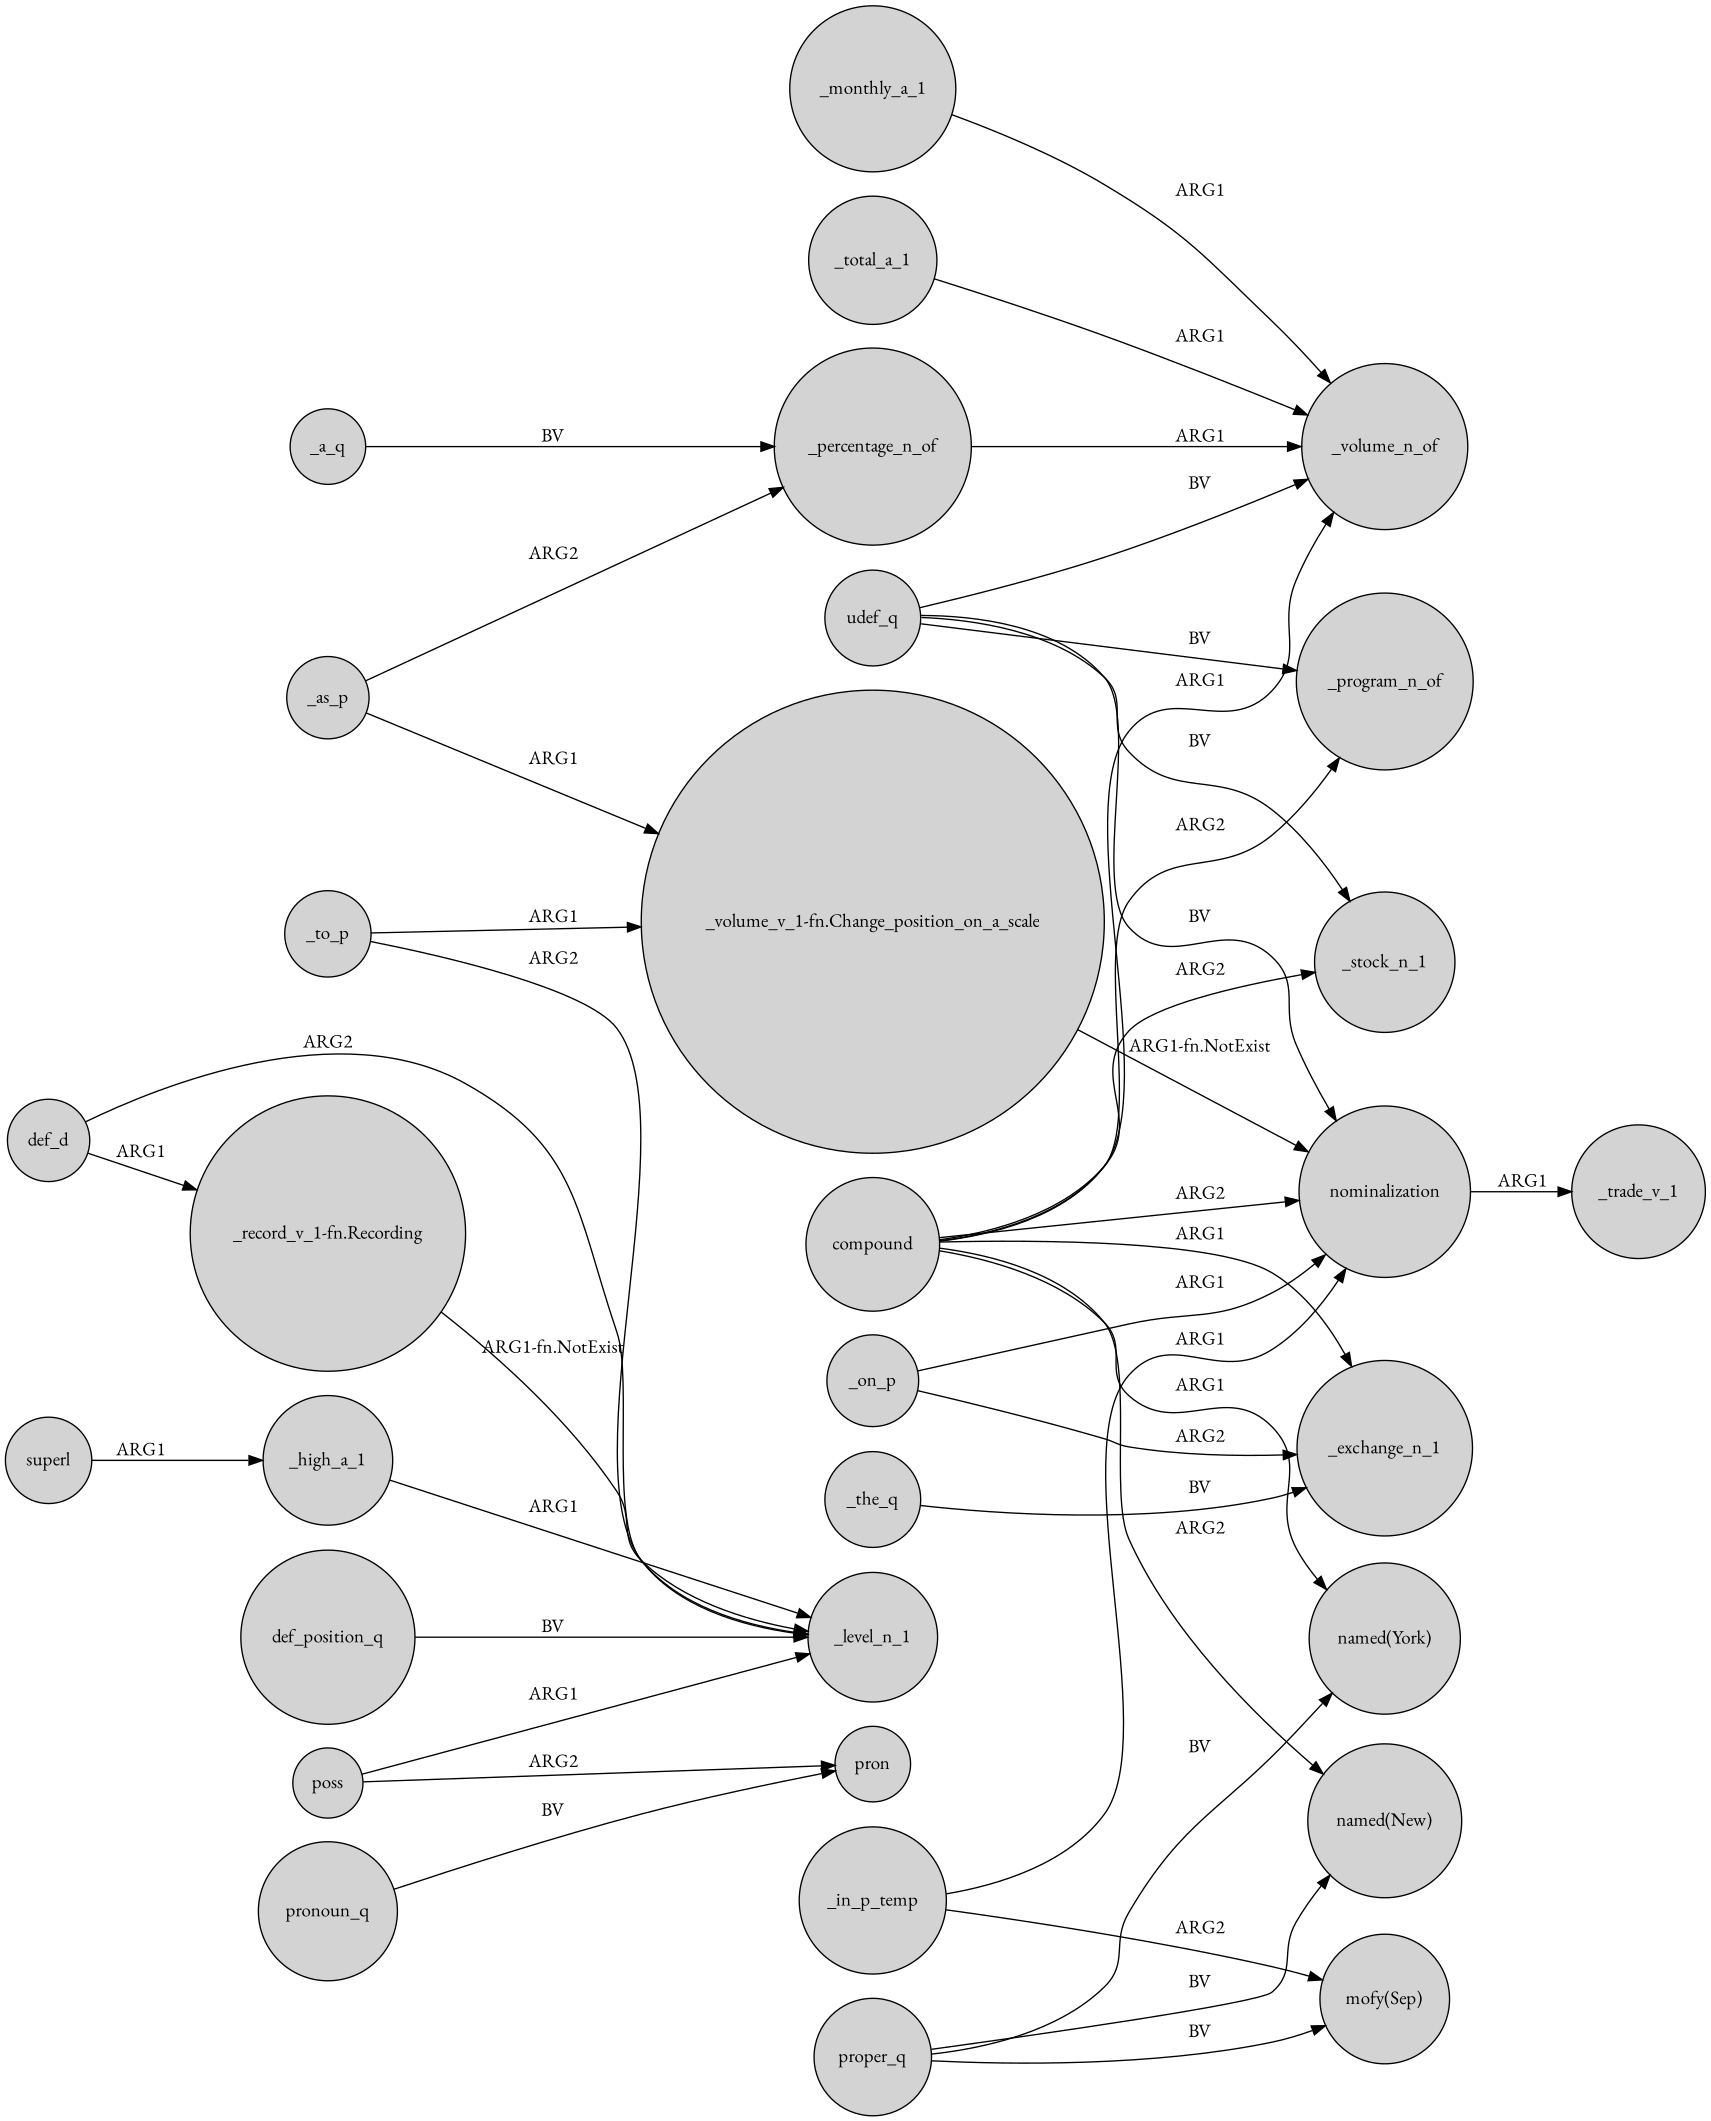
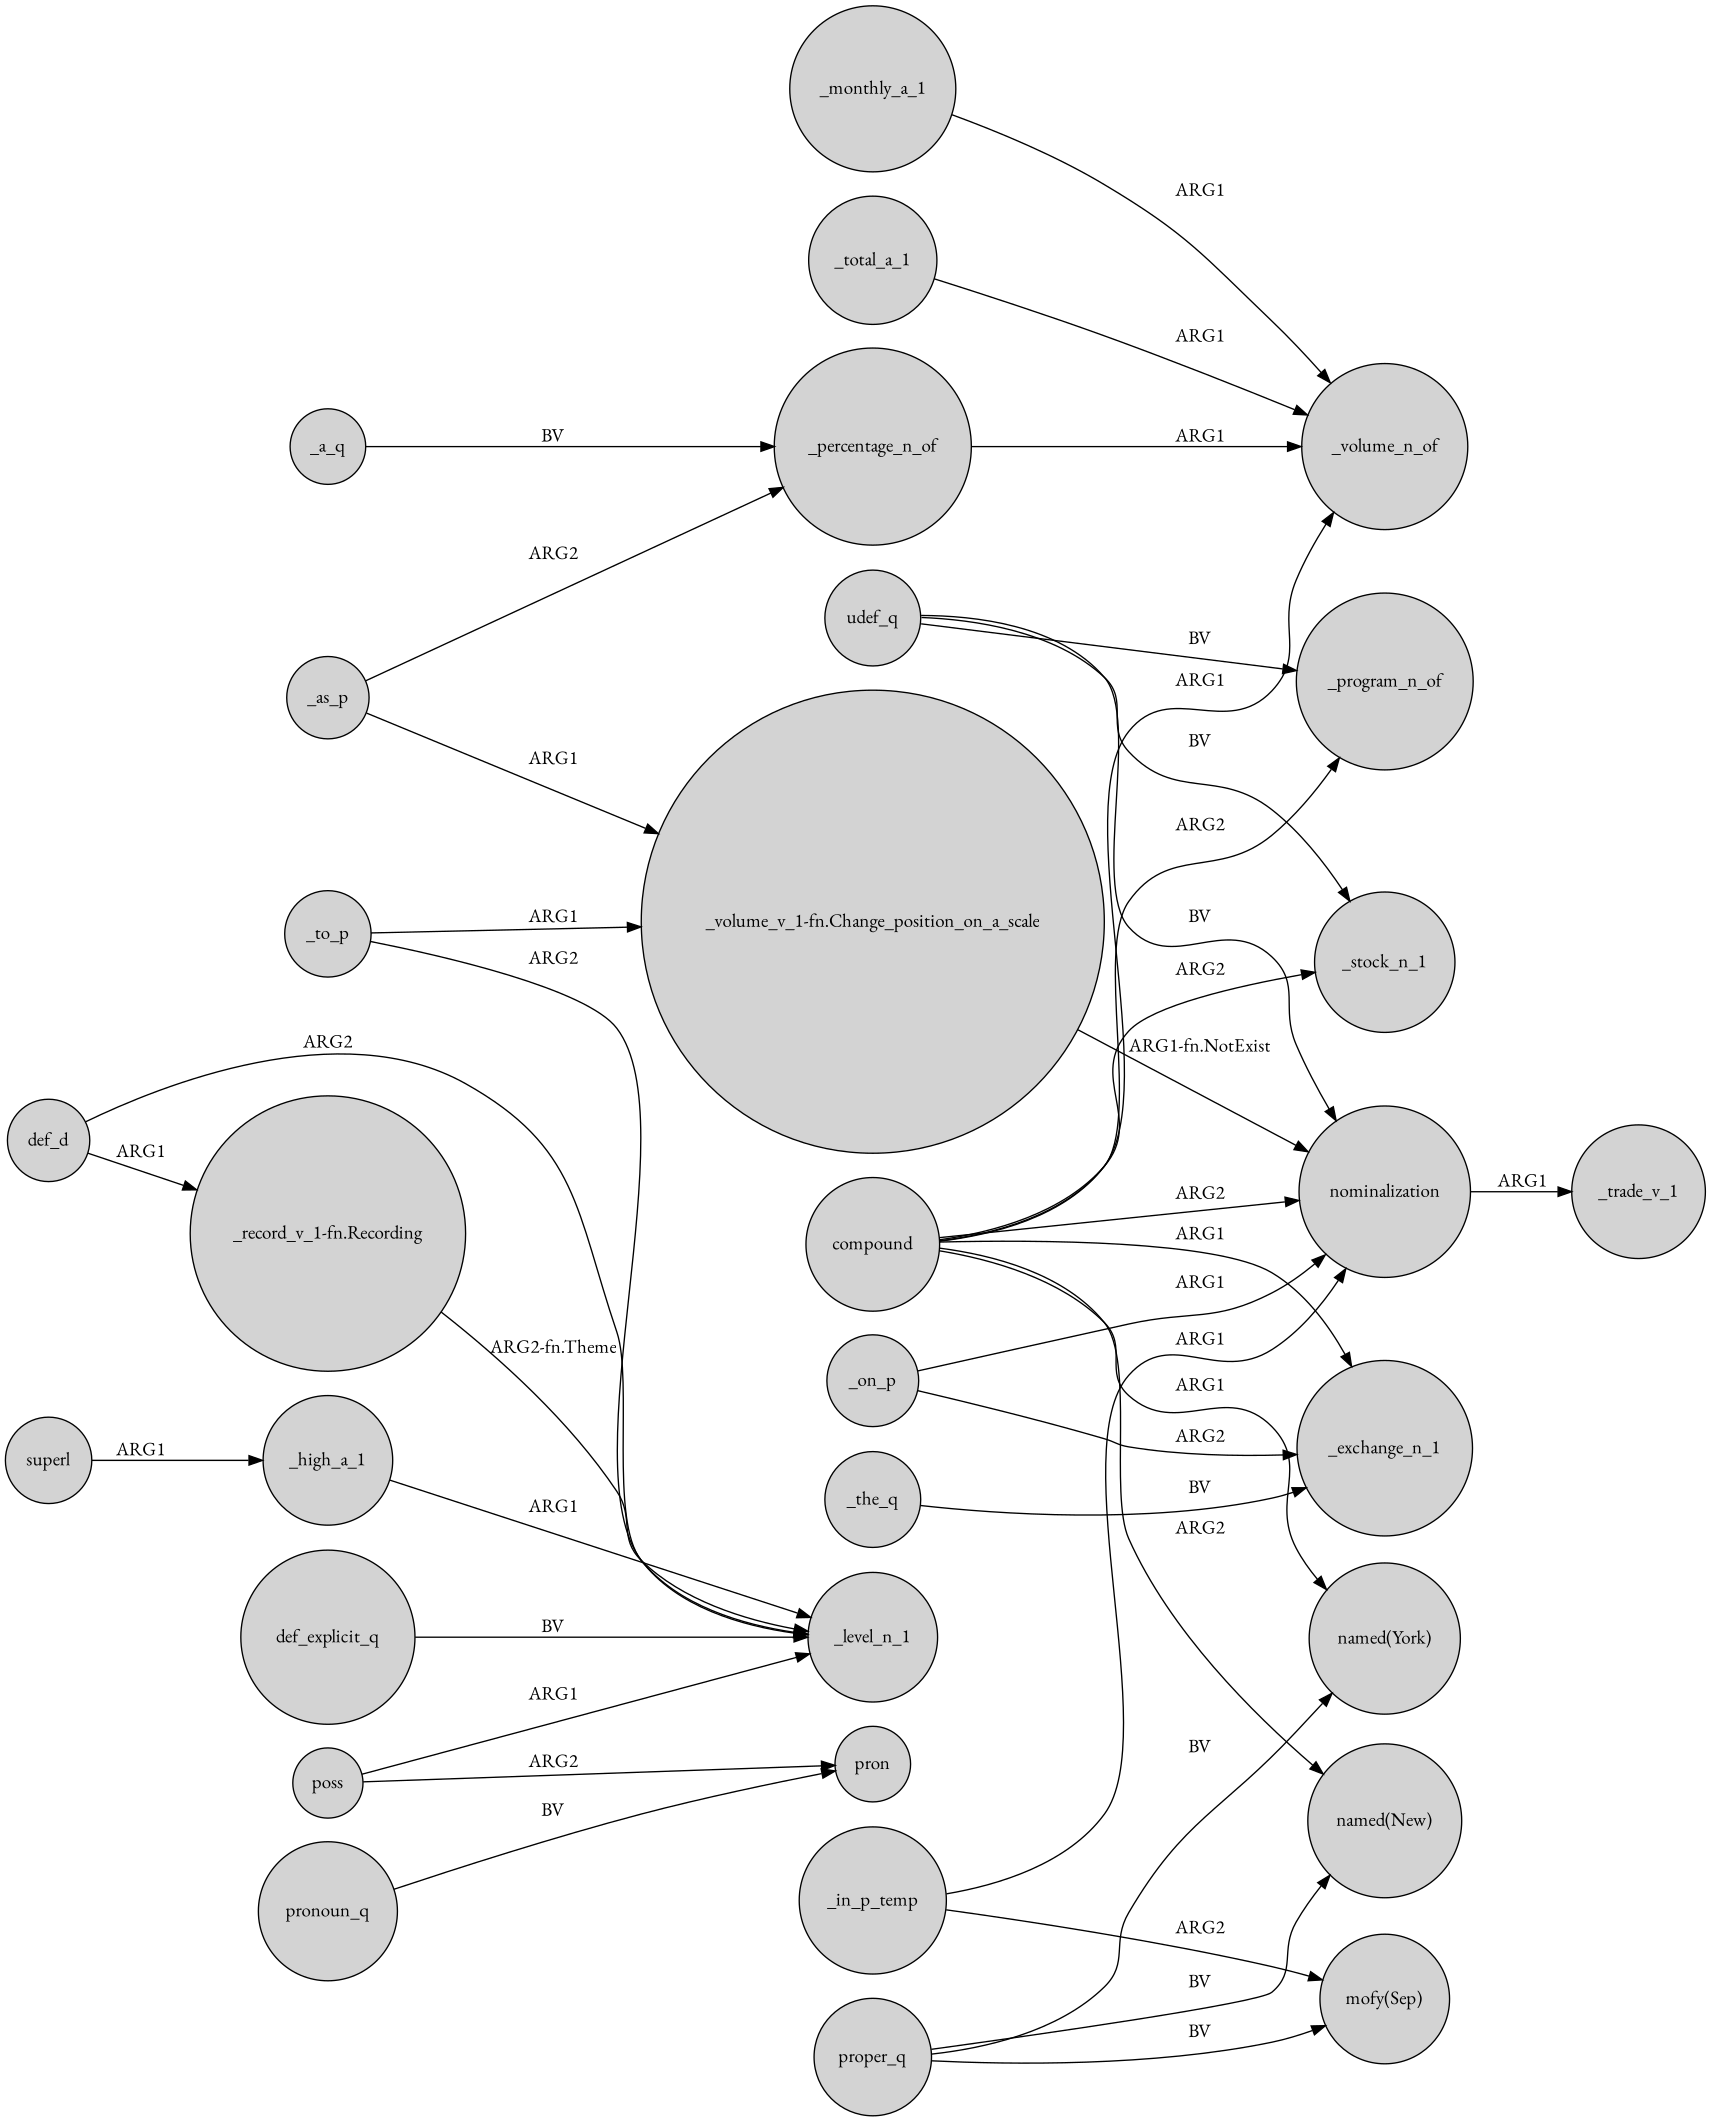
  digraph {
    fontname="EB Garamond"
    rankdir=LR
    node [fontname="EB Garamond" shape=circle style=filled]
    edge [fontname="EB Garamond"]
    _total_a_1
    _volume_n_of
    compound
    _program_n_of
    "named(New)"
    nominalization
    _stock_n_1
    "named(York)"
    _exchange_n_1
    _trade_v_1
    _a_q
    _percentage_n_of
    poss
    pron
    _level_n_1
    n16 [label=def_d]
    "_record_v_1-fn.Recording"
    proper_q
    "mofy(Sep)"
    superl
    _high_a_1
    udef_q
    _as_p
    n24 [label="_volume_v_1-fn.Change_position_on_a_scale"]
    _on_p
    _monthly_a_1
    pronoun_q
    _in_p_temp
-   def_explicit_q [label=def_position_q]
+   def_explicit_q
    _to_p
    _the_q
    _total_a_1 -> _volume_n_of [label=ARG1]
    compound -> _volume_n_of [label=ARG1]
    compound -> _program_n_of [label=ARG2]
    compound -> "named(New)" [label=ARG2]
    compound -> nominalization [label=ARG2]
    compound -> _stock_n_1 [label=ARG2]
    compound -> "named(York)" [label=ARG1]
    compound -> _exchange_n_1 [label=ARG1]
    nominalization -> _trade_v_1 [label=ARG1]
    _a_q -> _percentage_n_of [label=BV]
    _percentage_n_of -> _volume_n_of [label=ARG1]
    poss -> pron [label=ARG2]
    poss -> _level_n_1 [label=ARG1]
    n16 -> _level_n_1 [label=ARG2]
    n16 -> "_record_v_1-fn.Recording" [label=ARG1]
-   "_record_v_1-fn.Recording" -> _level_n_1 [label="ARG1-fn.NotExist"]
+   "_record_v_1-fn.Recording" -> _level_n_1 [label="ARG2-fn.Theme"]
    proper_q -> "named(New)" [label=BV]
    proper_q -> "named(York)" [label=BV]
    proper_q -> "mofy(Sep)" [label=BV]
    superl -> _high_a_1 [label=ARG1]
    _high_a_1 -> _level_n_1 [label=ARG1]
-   udef_q -> _volume_n_of [label=BV]
    udef_q -> _program_n_of [label=BV]
    udef_q -> nominalization [label=BV]
    udef_q -> _stock_n_1 [label=BV]
    _as_p -> _percentage_n_of [label=ARG2]
    _as_p -> n24 [label=ARG1]
    n24 -> nominalization [label="ARG1-fn.NotExist"]
    _on_p -> nominalization [label=ARG1]
    _on_p -> _exchange_n_1 [label=ARG2]
    _monthly_a_1 -> _volume_n_of [label=ARG1]
    pronoun_q -> pron [label=BV]
    _in_p_temp -> nominalization [label=ARG1]
    _in_p_temp -> "mofy(Sep)" [label=ARG2]
    def_explicit_q -> _level_n_1 [label=BV]
    _to_p -> _level_n_1 [label=ARG2]
    _to_p -> n24 [label=ARG1]
    _the_q -> _exchange_n_1 [label=BV]
  }
